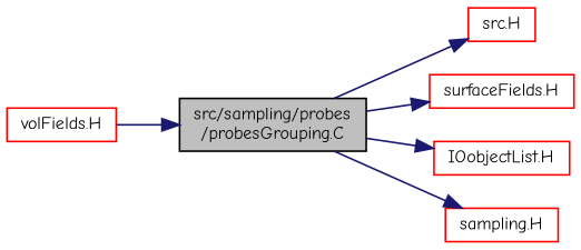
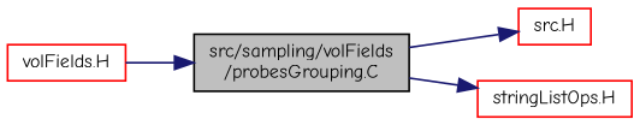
  digraph {
    fontname="Comic Neue"
    rankdir=LR
    node [color=red fontname="Comic Neue" fontsize=10 shape=record]
    edge [color=midnightblue fontname="Comic Neue" fontsize=10 labelfontname=Helvetica labelfontsize=10 style=solid]
-   n1 [color=black fillcolor=grey75 fontcolor=black height=0.2 label="src/sampling/probes\l/probesGrouping.C" style=filled width=0.4]
+   n1 [color=black fillcolor=grey75 fontcolor=black height=0.2 label="src/sampling/volFields\l/probesGrouping.C" style=filled width=0.4]
    n2 [height=0.2 label="src.H" width=0.4]
-   n3 [height=0.2 label="surfaceFields.H" width=0.4]
-   n4 [height=0.2 label="IOobjectList.H" width=0.4]
-   n5 [height=0.2 label="sampling.H" width=0.4]
+   n5 [height=0.2 label="stringListOps.H" width=0.4]
    n6 [height=0.2 label="volFields.H" width=0.4]
    n1 -> n2
-   n1 -> n3
-   n1 -> n4
    n1 -> n5
    n6 -> n1
  }
